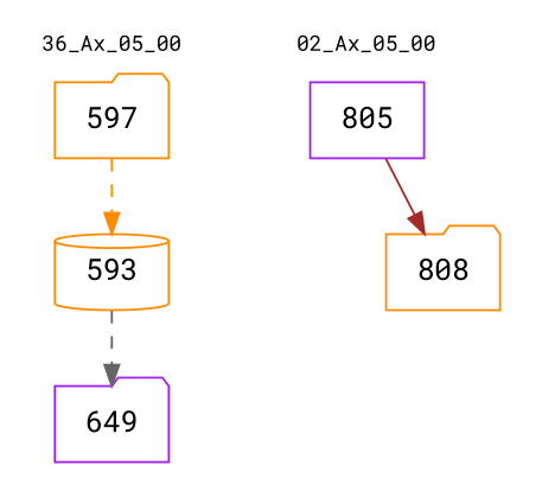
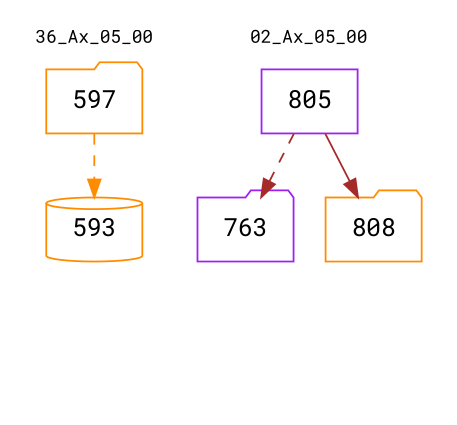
  digraph {
    fontname="Roboto Mono"
    node [color=darkorange fillcolor=white fontname="Roboto Mono" shape=folder style=filled]
    edge [color=brown fontname="Roboto Mono" style=dashed]
    n1 [label=597]
    n2 [label=593 shape=cylinder]
-   n3 [color=purple label=649]
    n4 [color=purple label=805 shape=box]
+   n5 [color=purple label=763]
    n6 [label=808]
    subgraph cluster_1 {
      color=white
      fontsize=10
      label="36_Ax_05_00"
      n1
      n2
-     n3
    }
    subgraph cluster_2 {
      color=white
      fontsize=10
      label="02_Ax_05_00"
      n4
+     n5
      n6
    }
    n1 -> n2 [color=darkorange]
-   n2 -> n3 [color=gray40]
+   n4 -> n5
    n4 -> n6 [style=solid]
  }
